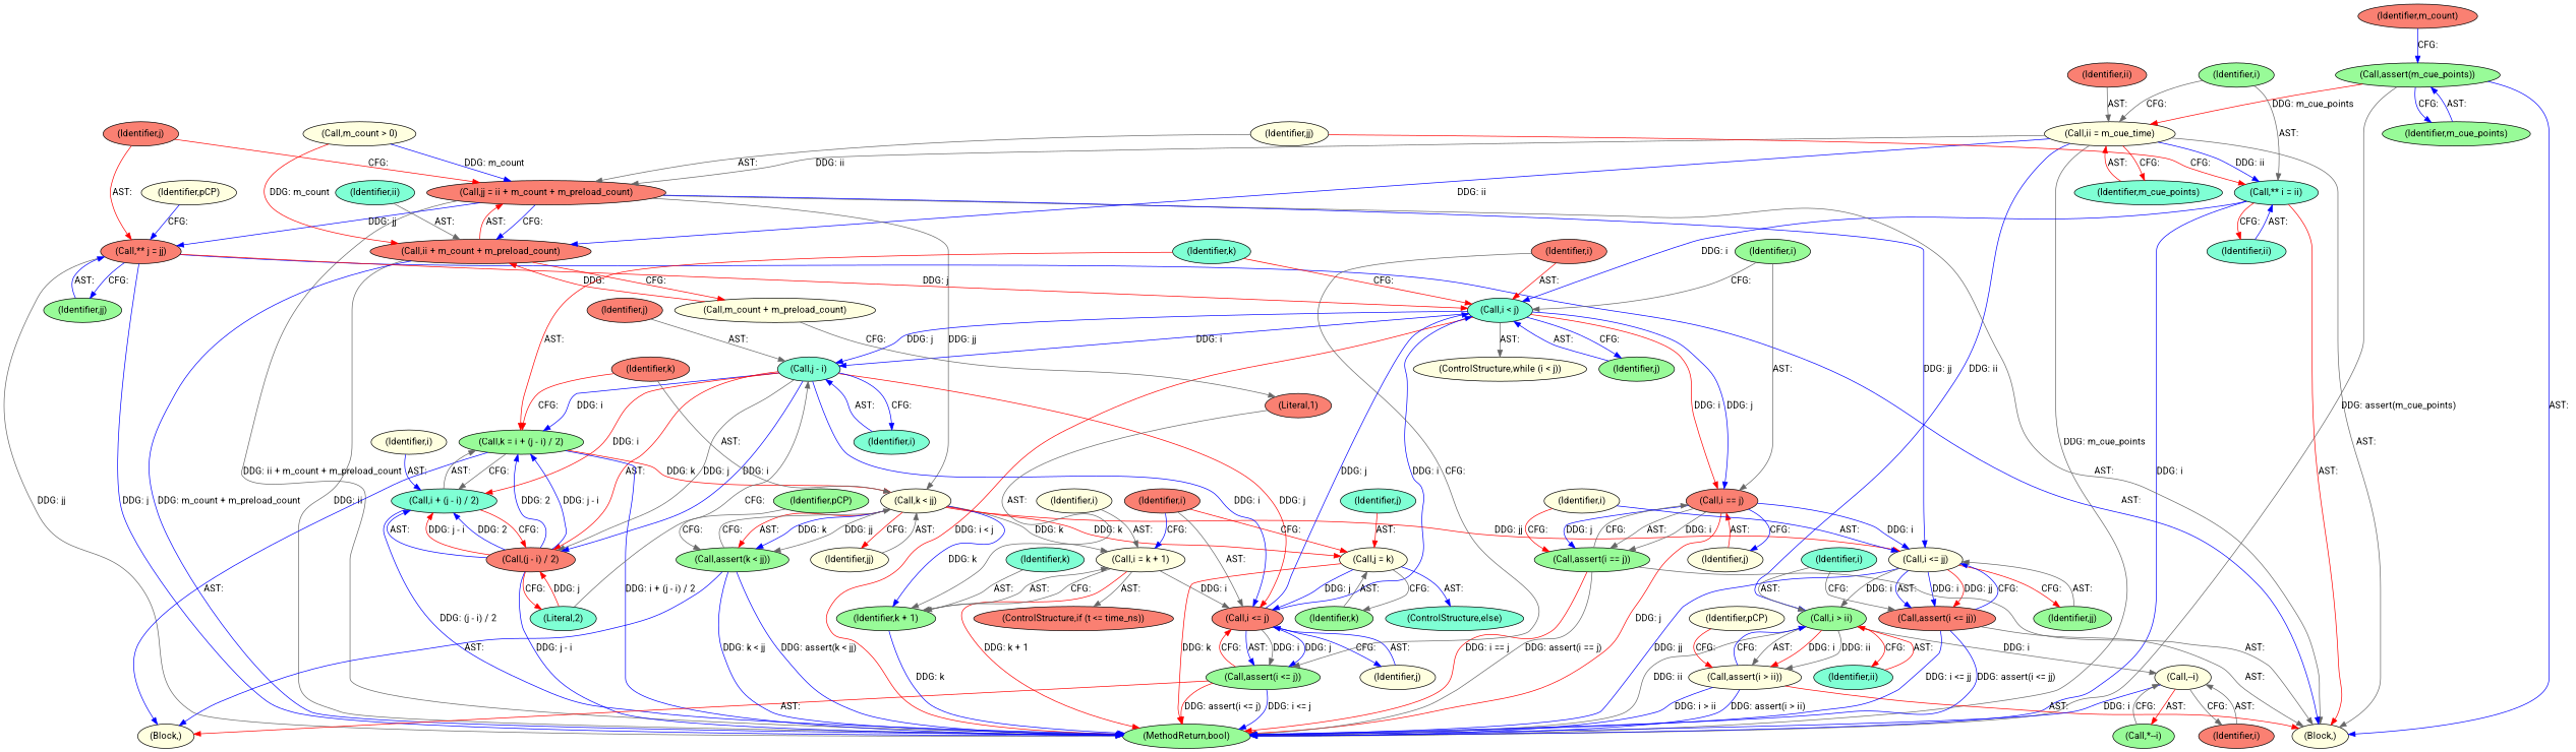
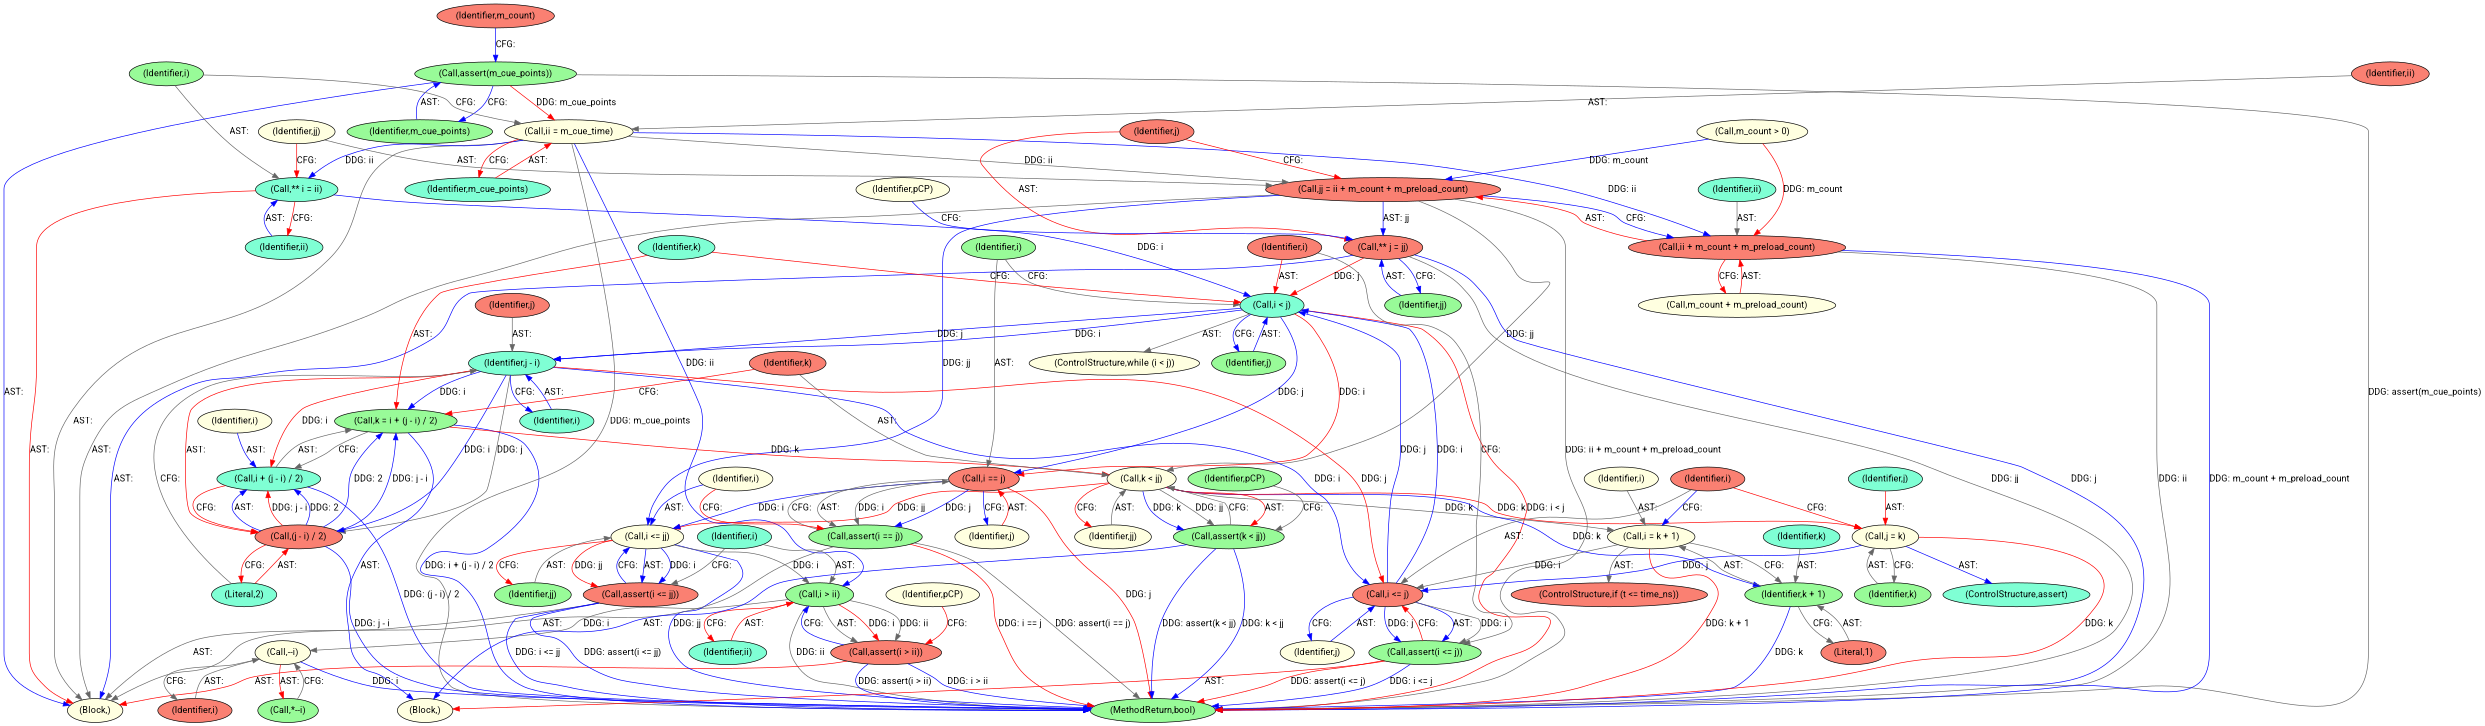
  digraph {
    fontname=Roboto
    node [fillcolor=lightyellow fontname=Roboto style=filled]
    edge [color=blue fontname=Roboto]
    n1 [fillcolor=palegreen label="(Call,assert(m_cue_points))"]
    n2 [label="(Call,ii = m_cue_time)"]
    n3 [label="(Block,)"]
    n4 [fillcolor=palegreen label="(Identifier,m_cue_points)"]
    n5 [fillcolor=palegreen label="(MethodReturn,bool)"]
    n6 [fillcolor=aquamarine label="(Call,** i = ii)"]
    n7 [fillcolor=palegreen label="(Call,i > ii)"]
    n8 [fillcolor=salmon label="(Call,jj = ii + m_count + m_preload_count)"]
    n9 [fillcolor=salmon label="(Call,ii + m_count + m_preload_count)"]
    n10 [fillcolor=aquamarine label="(Identifier,m_cue_points)"]
    n11 [fillcolor=aquamarine label="(Call,i < j)"]
    n12 [fillcolor=aquamarine label="(Identifier,ii)"]
-   n13 [label="(Call,assert(i > ii))"]
+   n13 [fillcolor=salmon label="(Call,assert(i > ii))"]
    n14 [label="(Call,--i)"]
    n15 [fillcolor=aquamarine label="(Identifier,ii)"]
    n16 [label="(Call,k < jj)"]
    n17 [label="(Call,i <= jj)"]
    n18 [fillcolor=salmon label="(Call,** j = jj)"]
    n19 [label="(Call,m_count + m_preload_count)"]
-   n20 [fillcolor=aquamarine label="(Call,j - i)"]
+   n20 [fillcolor=aquamarine label="(Identifier,j - i)"]
    n21 [fillcolor=salmon label="(Call,i == j)"]
    n22 [fillcolor=palegreen label="(Identifier,j)"]
    n23 [label="(ControlStructure,while (i < j))"]
    n24 [fillcolor=palegreen label="(Call,k = i + (j - i) / 2)"]
    n25 [fillcolor=salmon label="(Call,i <= j)"]
    n26 [fillcolor=aquamarine label="(Call,i + (j - i) / 2)"]
    n27 [fillcolor=salmon label="(Call,(j - i) / 2)"]
    n28 [fillcolor=aquamarine label="(Identifier,i)"]
    n29 [fillcolor=palegreen label="(Call,assert(i == j))"]
    n30 [label="(Identifier,j)"]
    n31 [label="(Block,)"]
    n32 [fillcolor=palegreen label="(Call,assert(i <= j))"]
    n33 [label="(Identifier,j)"]
    n34 [fillcolor=aquamarine label="(Literal,2)"]
    n35 [fillcolor=palegreen label="(Call,assert(k < jj))"]
    n36 [label="(Call,i = k + 1)"]
    n37 [fillcolor=palegreen label="(Identifier,k + 1)"]
    n38 [label="(Call,j = k)"]
    n39 [label="(Identifier,jj)"]
    n40 [fillcolor=salmon label="(ControlStructure,if (t <= time_ns))"]
    n41 [fillcolor=salmon label="(Literal,1)"]
-   n42 [fillcolor=aquamarine label="(ControlStructure,else)"]
+   n42 [fillcolor=aquamarine label="(ControlStructure,assert)"]
    n43 [fillcolor=palegreen label="(Identifier,k)"]
    n44 [fillcolor=salmon label="(Call,assert(i <= jj))"]
    n45 [fillcolor=palegreen label="(Identifier,jj)"]
    n46 [fillcolor=salmon label="(Identifier,i)"]
    n47 [fillcolor=palegreen label="(Call,*--i)"]
    n48 [fillcolor=palegreen label="(Identifier,jj)"]
    n49 [label="(Identifier,i)"]
    n50 [label="(Identifier,pCP)"]
    n51 [fillcolor=palegreen label="(Identifier,i)"]
    n52 [label="(Identifier,i)"]
    n53 [fillcolor=salmon label="(Identifier,i)"]
    n54 [fillcolor=salmon label="(Identifier,j)"]
    n55 [fillcolor=aquamarine label="(Identifier,k)"]
    n56 [fillcolor=palegreen label="(Identifier,pCP)"]
    n57 [label="(Identifier,jj)"]
    n58 [fillcolor=salmon label="(Identifier,k)"]
    n59 [label="(Identifier,i)"]
    n60 [fillcolor=palegreen label="(Identifier,i)"]
    n61 [fillcolor=aquamarine label="(Identifier,j)"]
    n62 [fillcolor=aquamarine label="(Identifier,i)"]
    n63 [fillcolor=salmon label="(Identifier,j)"]
    n64 [fillcolor=salmon label="(Identifier,ii)"]
    n65 [fillcolor=salmon label="(Identifier,i)"]
    n66 [fillcolor=salmon label="(Identifier,m_count)"]
    n67 [fillcolor=aquamarine label="(Identifier,k)"]
    n68 [label="(Identifier,pCP)"]
    n69 [label="(Call,m_count > 0)"]
    n70 [fillcolor=aquamarine label="(Identifier,ii)"]
    n1 -> n2 [color=red label="DDG: m_cue_points"]
    n1 -> n3 [label="AST: "]
    n1 -> n4 [label="CFG: "]
    n1 -> n5 [color=gray40 label="DDG: assert(m_cue_points)"]
    n2 -> n3 [color=gray40 label="AST: "]
    n2 -> n5 [color=gray40 label="DDG: m_cue_points"]
    n2 -> n6 [label="DDG: ii"]
    n2 -> n7 [label="DDG: ii"]
    n2 -> n8 [color=gray40 label="DDG: ii"]
    n2 -> n9 [label="DDG: ii"]
    n2 -> n10 [color=red label="CFG: "]
    n4 -> n1 [label="AST: "]
    n6 -> n3 [color=red label="AST: "]
-   n6 -> n5 [label="DDG: i"]
    n6 -> n11 [label="DDG: i"]
    n6 -> n12 [color=red label="CFG: "]
    n7 -> n5 [color=gray40 label="DDG: ii"]
    n7 -> n13 [color=gray40 label="AST: "]
    n7 -> n13 [color=red label="DDG: i"]
    n7 -> n13 [color=gray40 label="DDG: ii"]
    n7 -> n14 [color=gray40 label="DDG: i"]
    n7 -> n15 [color=red label="CFG: "]
    n8 -> n3 [color=gray40 label="AST: "]
    n8 -> n5 [color=gray40 label="DDG: ii + m_count + m_preload_count"]
    n8 -> n9 [label="CFG: "]
    n8 -> n16 [color=gray40 label="DDG: jj"]
    n8 -> n17 [label="DDG: jj"]
-   n8 -> n18 [label="DDG: jj"]
+   n8 -> n18 [label="AST: jj"]
    n9 -> n5 [color=gray40 label="DDG: ii"]
    n9 -> n5 [label="DDG: m_count + m_preload_count"]
    n9 -> n8 [color=red label="AST: "]
    n9 -> n19 [color=red label="CFG: "]
    n10 -> n2 [color=red label="AST: "]
    n11 -> n5 [color=red label="DDG: i < j"]
    n11 -> n20 [label="DDG: j"]
    n11 -> n20 [label="DDG: i"]
    n11 -> n21 [color=red label="DDG: i"]
    n11 -> n21 [label="DDG: j"]
    n11 -> n22 [label="CFG: "]
    n11 -> n23 [color=gray40 label="AST: "]
    n12 -> n6 [label="AST: "]
    n13 -> n3 [color=red label="AST: "]
    n13 -> n5 [label="DDG: assert(i > ii)"]
    n13 -> n5 [label="DDG: i > ii"]
    n13 -> n7 [label="CFG: "]
    n14 -> n5 [label="DDG: i"]
    n14 -> n46 [color=gray40 label="CFG: "]
    n14 -> n47 [color=red label="AST: "]
    n15 -> n7 [color=red label="AST: "]
    n16 -> n17 [color=red label="DDG: jj"]
    n16 -> n35 [color=red label="AST: "]
    n16 -> n35 [label="DDG: k"]
    n16 -> n35 [color=gray40 label="DDG: jj"]
    n16 -> n36 [color=gray40 label="DDG: k"]
    n16 -> n37 [label="DDG: k"]
    n16 -> n38 [color=red label="DDG: k"]
    n16 -> n39 [color=red label="CFG: "]
    n17 -> n5 [label="DDG: jj"]
    n17 -> n7 [color=gray40 label="DDG: i"]
    n17 -> n44 [label="AST: "]
    n17 -> n44 [label="DDG: i"]
    n17 -> n44 [color=red label="DDG: jj"]
    n17 -> n45 [color=red label="CFG: "]
    n18 -> n3 [label="AST: "]
    n18 -> n5 [color=gray40 label="DDG: jj"]
    n18 -> n5 [label="DDG: j"]
    n18 -> n11 [color=red label="DDG: j"]
    n18 -> n48 [label="CFG: "]
-   n19 -> n9 [color=red label="DDG: "]
+   n19 -> n9 [color=red label="AST: "]
    n20 -> n24 [label="DDG: i"]
    n20 -> n25 [label="DDG: i"]
    n20 -> n25 [color=red label="DDG: j"]
    n20 -> n26 [color=red label="DDG: i"]
    n20 -> n27 [color=red label="AST: "]
    n20 -> n27 [color=gray40 label="DDG: j"]
    n20 -> n27 [label="DDG: i"]
    n20 -> n28 [label="CFG: "]
    n21 -> n5 [color=red label="DDG: j"]
    n21 -> n17 [label="DDG: i"]
    n21 -> n29 [color=gray40 label="AST: "]
    n21 -> n29 [color=gray40 label="DDG: i"]
    n21 -> n29 [label="DDG: j"]
    n21 -> n30 [label="CFG: "]
    n22 -> n11 [label="AST: "]
    n24 -> n5 [label="DDG: i + (j - i) / 2"]
    n24 -> n16 [color=red label="DDG: k"]
    n24 -> n26 [color=gray40 label="CFG: "]
    n24 -> n31 [label="AST: "]
    n25 -> n11 [label="DDG: i"]
    n25 -> n11 [label="DDG: j"]
    n25 -> n32 [label="AST: "]
    n25 -> n32 [color=gray40 label="DDG: i"]
    n25 -> n32 [label="DDG: j"]
    n25 -> n33 [label="CFG: "]
    n26 -> n5 [label="DDG: (j - i) / 2"]
    n26 -> n24 [color=gray40 label="AST: "]
    n26 -> n27 [color=red label="CFG: "]
    n27 -> n5 [label="DDG: j - i"]
    n27 -> n24 [label="DDG: j - i"]
    n27 -> n24 [label="DDG: 2"]
    n27 -> n26 [label="AST: "]
    n27 -> n26 [color=red label="DDG: j - i"]
    n27 -> n26 [label="DDG: 2"]
    n27 -> n34 [color=red label="CFG: "]
    n28 -> n20 [label="AST: "]
    n29 -> n3 [color=gray40 label="AST: "]
    n29 -> n5 [color=red label="DDG: i == j"]
    n29 -> n5 [color=gray40 label="DDG: assert(i == j)"]
    n29 -> n21 [color=gray40 label="CFG: "]
    n30 -> n21 [color=red label="AST: "]
    n32 -> n5 [label="DDG: i <= j"]
    n32 -> n5 [color=red label="DDG: assert(i <= j)"]
    n32 -> n25 [color=red label="CFG: "]
    n32 -> n31 [color=red label="AST: "]
    n33 -> n25 [label="AST: "]
    n34 -> n20 [color=gray40 label="CFG: "]
-   n34 -> n27 [color=red label="DDG: j"]
+   n34 -> n27 [color=red label="AST: "]
    n35 -> n5 [label="DDG: k < jj"]
    n35 -> n5 [label="DDG: assert(k < jj)"]
    n35 -> n16 [color=gray40 label="CFG: "]
    n35 -> n31 [label="AST: "]
    n36 -> n5 [color=red label="DDG: k + 1"]
    n36 -> n25 [color=gray40 label="DDG: i"]
    n36 -> n37 [color=gray40 label="CFG: "]
    n36 -> n40 [color=gray40 label="AST: "]
    n37 -> n5 [label="DDG: k"]
    n37 -> n36 [color=gray40 label="AST: "]
-   n19 -> n41 [color=gray40 label="CFG: "]
+   n37 -> n41 [color=gray40 label="CFG: "]
    n38 -> n5 [color=red label="DDG: k"]
    n38 -> n25 [label="DDG: j"]
    n38 -> n42 [label="AST: "]
    n38 -> n43 [color=gray40 label="CFG: "]
    n39 -> n16 [color=gray40 label="AST: "]
    n41 -> n37 [color=gray40 label="AST: "]
    n43 -> n38 [color=gray40 label="AST: "]
    n44 -> n3 [color=gray40 label="AST: "]
    n44 -> n5 [label="DDG: i <= jj"]
    n44 -> n5 [label="DDG: assert(i <= jj)"]
    n44 -> n17 [label="CFG: "]
    n45 -> n17 [color=gray40 label="AST: "]
    n46 -> n14 [color=gray40 label="AST: "]
    n47 -> n14 [color=gray40 label="CFG: "]
    n48 -> n18 [label="AST: "]
    n49 -> n26 [label="AST: "]
    n50 -> n13 [color=red label="CFG: "]
    n51 -> n2 [color=gray40 label="CFG: "]
    n51 -> n6 [color=gray40 label="AST: "]
    n52 -> n36 [color=gray40 label="AST: "]
    n53 -> n11 [color=red label="AST: "]
    n53 -> n32 [color=gray40 label="CFG: "]
    n54 -> n20 [color=gray40 label="AST: "]
    n55 -> n37 [color=gray40 label="AST: "]
    n56 -> n35 [color=gray40 label="CFG: "]
    n57 -> n6 [color=red label="CFG: "]
    n57 -> n8 [color=gray40 label="AST: "]
    n58 -> n16 [color=gray40 label="AST: "]
    n58 -> n24 [color=red label="CFG: "]
    n59 -> n17 [label="AST: "]
    n59 -> n29 [color=red label="CFG: "]
    n60 -> n11 [color=gray40 label="CFG: "]
    n60 -> n21 [color=gray40 label="AST: "]
    n61 -> n38 [color=red label="AST: "]
    n62 -> n7 [color=gray40 label="AST: "]
    n62 -> n44 [color=gray40 label="CFG: "]
    n63 -> n8 [color=red label="CFG: "]
    n63 -> n18 [color=red label="AST: "]
    n64 -> n2 [color=gray40 label="AST: "]
    n65 -> n25 [color=gray40 label="AST: "]
    n65 -> n36 [label="CFG: "]
    n65 -> n38 [color=red label="CFG: "]
    n66 -> n1 [label="CFG: "]
    n67 -> n11 [color=red label="CFG: "]
    n67 -> n24 [color=red label="AST: "]
    n68 -> n18 [label="CFG: "]
    n69 -> n8 [label="DDG: m_count"]
    n69 -> n9 [color=red label="DDG: m_count"]
    n70 -> n9 [color=gray40 label="AST: "]
  }
